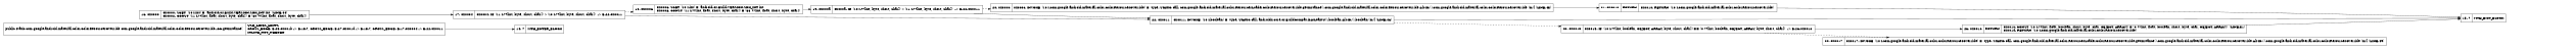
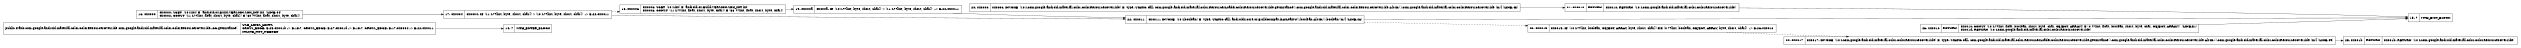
  digraph {
    rankdir=LR
    node [shape=record]
    n1 [label="{14\:\ ?|MTH_ENTER_BLOCK\l}"]
    n2 [label="{16\:\ 0x0000|0x0000: SGET  (r0 I:int) =  android.os.Build.VERSION.SDK_INT int  (LINE:44)\l0x0002: CONST  (r1 I:??[int, float, short, byte, char]) = (30 ??[int, float, short, byte, char]) \l}"]
    n3 [label="{17\:\ 0x0004|0x0004: IF  (r1 I:??[int, byte, short, char]) \> (r0 I:??[int, byte, short, char])  \-\> B:22:0x0011 \l}"]
    n4 [label="{18\:\ 0x0006|0x0006: SGET  (r0 I:int) =  android.os.Build.VERSION.SDK_INT int \l0x0008: CONST  (r1 I:??[int, float, short, byte, char]) = (33 ??[int, float, short, byte, char]) \l}"]
    n5 [label="{22\:\ 0x0011|0x0011: INVOKE  (r0 I:boolean) =  type: STATIC call: androidx.core.os.BuildCompat.isAtLeastU():boolean A[MD:():boolean (m)] (LINE:46)\l}"]
    n6 [label="{19\:\ 0x000a|0x000a: IF  (r0 I:??[int, byte, short, char]) \> (r1 I:??[int, byte, short, char])  \-\> B:22:0x0011 \l}"]
    n7 [label="{15\:\ ?|MTH_EXIT_BLOCK\l}"]
    n8 [label="{23\:\ 0x0015|0x0015: IF  (r0 I:??[int, boolean, OBJECT, ARRAY, byte, short, char]) == (0 ??[int, boolean, OBJECT, ARRAY, byte, short, char])  \-\> B:26:0x001c \l}"]
    n9 [label="{20\:\ 0x000c|0x000c: INVOKE  (r0 I:com.google.android.material.color.ColorResourcesOverride) =  type: STATIC call: com.google.android.material.color.ResourcesLoaderColorResourcesOverride.getInstance():com.google.android.material.color.ColorResourcesOverride A[MD:():com.google.android.material.color.ColorResourcesOverride (m)] (LINE:45)\l}"]
    n10 [label="{21\:\ 0x0010|RETURN\l|0x0010: RETURN  (r0 I:com.google.android.material.color.ColorResourcesOverride) \l}"]
    n11 [label="{24\:\ 0x0017|0x0017: INVOKE  (r0 I:com.google.android.material.color.ColorResourcesOverride) =  type: STATIC call: com.google.android.material.color.ResourcesLoaderColorResourcesOverride.getInstance():com.google.android.material.color.ColorResourcesOverride A[MD:():com.google.android.material.color.ColorResourcesOverride (m)] (LINE:49)\l}"]
    n12 [label="{26\:\ 0x001c|RETURN\l|0x001c: CONST  (r0 I:??[int, float, boolean, short, byte, char, OBJECT, ARRAY]) = (0 ??[int, float, boolean, short, byte, char, OBJECT, ARRAY])  (LINE:51)\l0x001d: RETURN  (r0 I:com.google.android.material.color.ColorResourcesOverride) \l}"]
+   n13 [label="{25\:\ 0x001b|RETURN\l|0x001b: RETURN  (r0 I:com.google.android.material.color.ColorResourcesOverride) \l}"]
    n14 [label="{public static com.google.android.material.color.ColorResourcesOverride com.google.android.material.color.ColorResourcesOverride.\-CC.getInstance()  | USE_LINES_HINTS\lCROSS_EDGE: B:25:0x001b \-\> B:15:?, CROSS_EDGE: B:27:0x001d \-\> B:15:?, CROSS_EDGE: B:17:0x0004 \-\> B:22:0x0011\lINLINE_NOT_NEEDED\l}"]
    n2 -> n3
    n3 -> n4 [style=dashed]
    n3 -> n5
    n4 -> n6
    n5 -> n7
    n5 -> n8 [style=dashed]
    n6 -> n5
-   n6 -> n9 [style=dashed]
    n8 -> n11 [style=dashed]
-   n8 -> n12
    n9 -> n10
    n10 -> n7
+   n11 -> n13
    n12 -> n7
    n14 -> n1
  }
